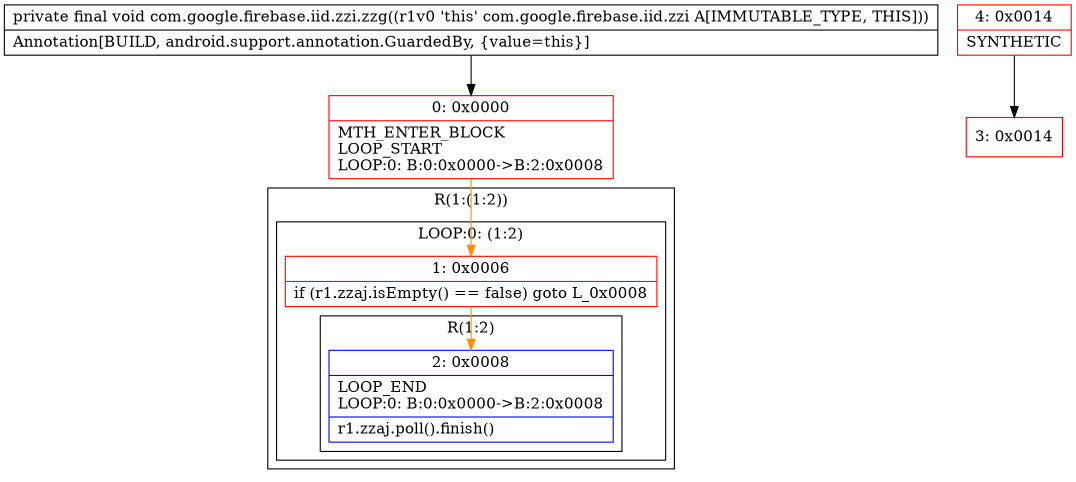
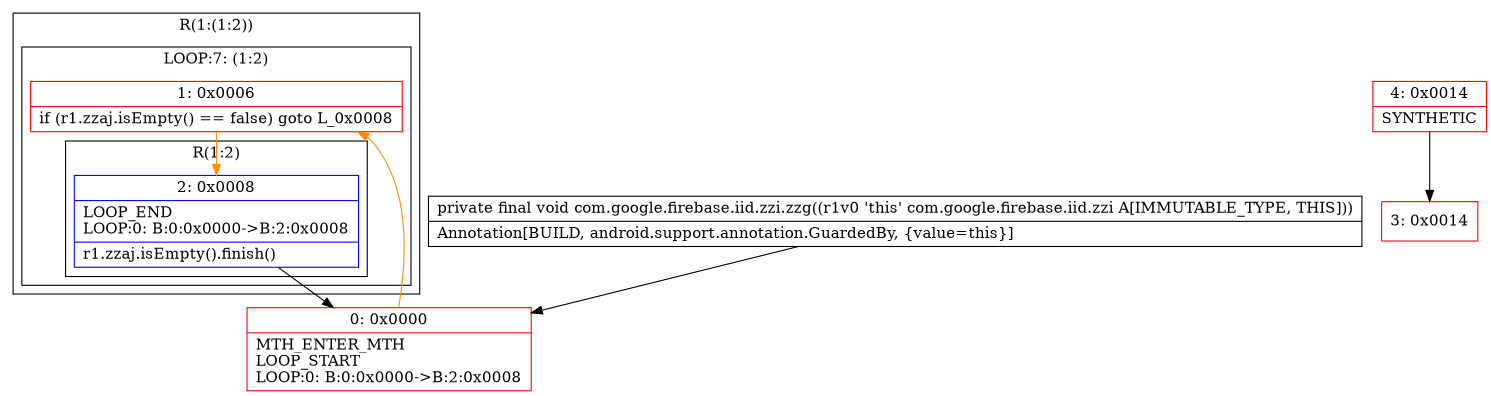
  digraph {
    node [color=red shape=record]
    edge [color=black]
-   n1 [color=blue label="{2\:\ 0x0008|LOOP_END\lLOOP:0: B:0:0x0000\-\>B:2:0x0008\l|r1.zzaj.poll().finish()\l}"]
+   n1 [color=blue label="{2\:\ 0x0008|LOOP_END\lLOOP:0: B:0:0x0000\-\>B:2:0x0008\l|r1.zzaj.isEmpty().finish()\l}"]
    n2 [label="{1\:\ 0x0006|if (r1.zzaj.isEmpty() == false) goto L_0x0008\l}"]
-   n3 [label="{0\:\ 0x0000|MTH_ENTER_BLOCK\lLOOP_START\lLOOP:0: B:0:0x0000\-\>B:2:0x0008\l}"]
+   n3 [label="{0\:\ 0x0000|MTH_ENTER_MTH\lLOOP_START\lLOOP:0: B:0:0x0000\-\>B:2:0x0008\l}"]
    n4 [label="{4\:\ 0x0014|SYNTHETIC\l}"]
    n5 [label="{3\:\ 0x0014}"]
    n6 [label="{private final void com.google.firebase.iid.zzi.zzg((r1v0 'this' com.google.firebase.iid.zzi A[IMMUTABLE_TYPE, THIS]))  | Annotation[BUILD, android.support.annotation.GuardedBy, \{value=this\}]\l}" color=""]
    subgraph cluster_1 {
      label="R(1:(1:2))"
      subgraph cluster_2 {
-       label="LOOP:0: (1:2)"
+       label="LOOP:7: (1:2)"
        n2
        subgraph cluster_3 {
          label="R(1:2)"
          n1
        }
      }
    }
+   n1 -> n3
    n2 -> n1 [color=darkorange]
    n3 -> n2 [color=darkorange]
    n4 -> n5
    n6 -> n3
  }
